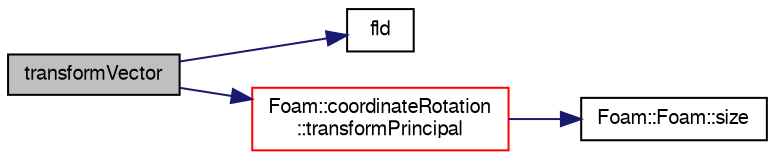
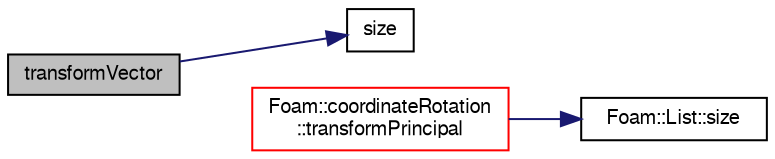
  digraph {
    rankdir=LR
    node [color=black fontname=FreeSans fontsize=10 shape=record]
    edge [color=midnightblue fontname=FreeSans fontsize=10 labelfontname=FreeSans labelfontsize=10 style=solid]
    n1 [fillcolor=grey75 fontcolor=black height=0.2 label=transformVector style=filled width=0.4]
-   n2 [height=0.2 label=fld width=0.4]
+   n2 [height=0.2 label=size width=0.4]
    n3 [color=red height=0.2 label="Foam::coordinateRotation\l::transformPrincipal" width=0.4]
-   n4 [height=0.2 label="Foam::Foam::size" width=0.4]
+   n4 [height=0.2 label="Foam::List::size" width=0.4]
    n1 -> n2
-   n1 -> n3
    n3 -> n4
  }
